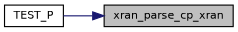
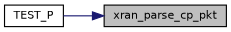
  digraph {
    rankdir=RL
    node [color=black fontname=Helvetica fontsize=10 shape=record style=filled]
-   n1 [fillcolor=grey75 fontcolor=black height=0.2 label=xran_parse_cp_xran width=0.4]
+   n1 [fillcolor=grey75 fontcolor=black height=0.2 label=xran_parse_cp_pkt width=0.4]
    n2 [fillcolor=white height=0.2 label=TEST_P width=0.4]
    n1 -> n2 [color=midnightblue dir=back fontname=Helvetica fontsize=10 labelfontname=Helvetica labelfontsize=10 style=solid]
  }
